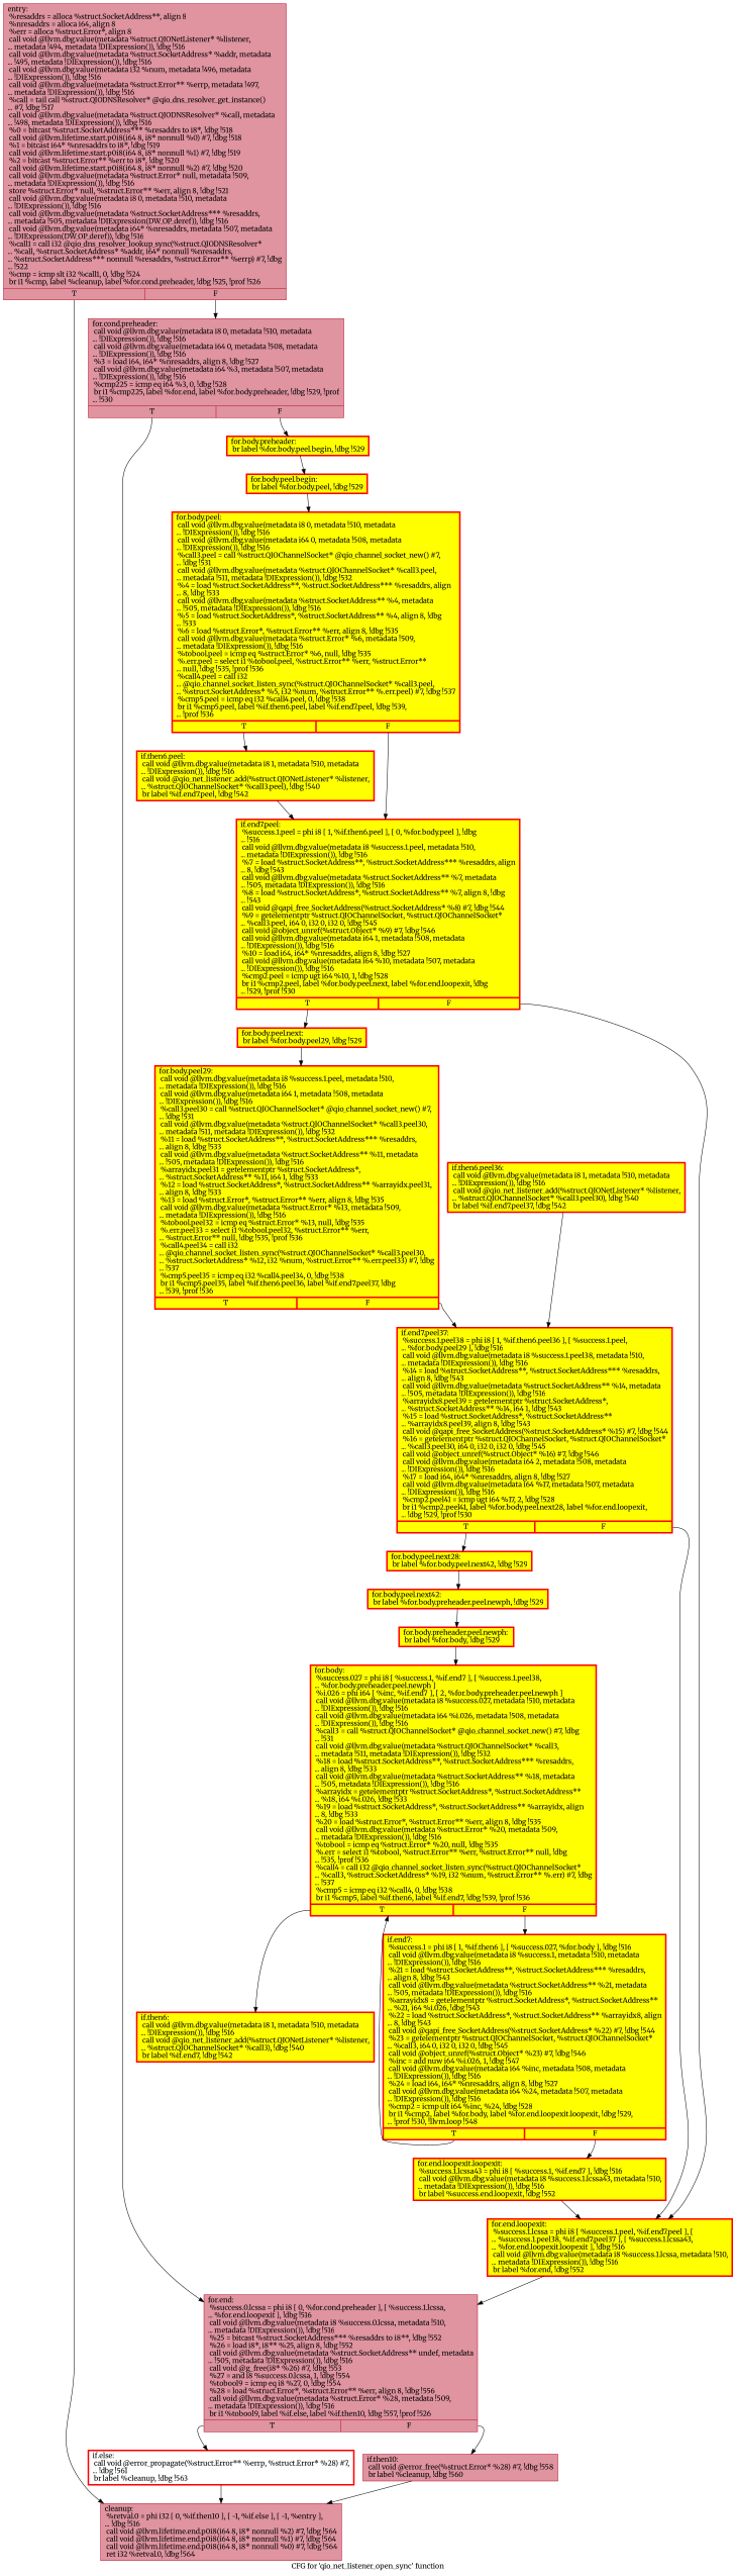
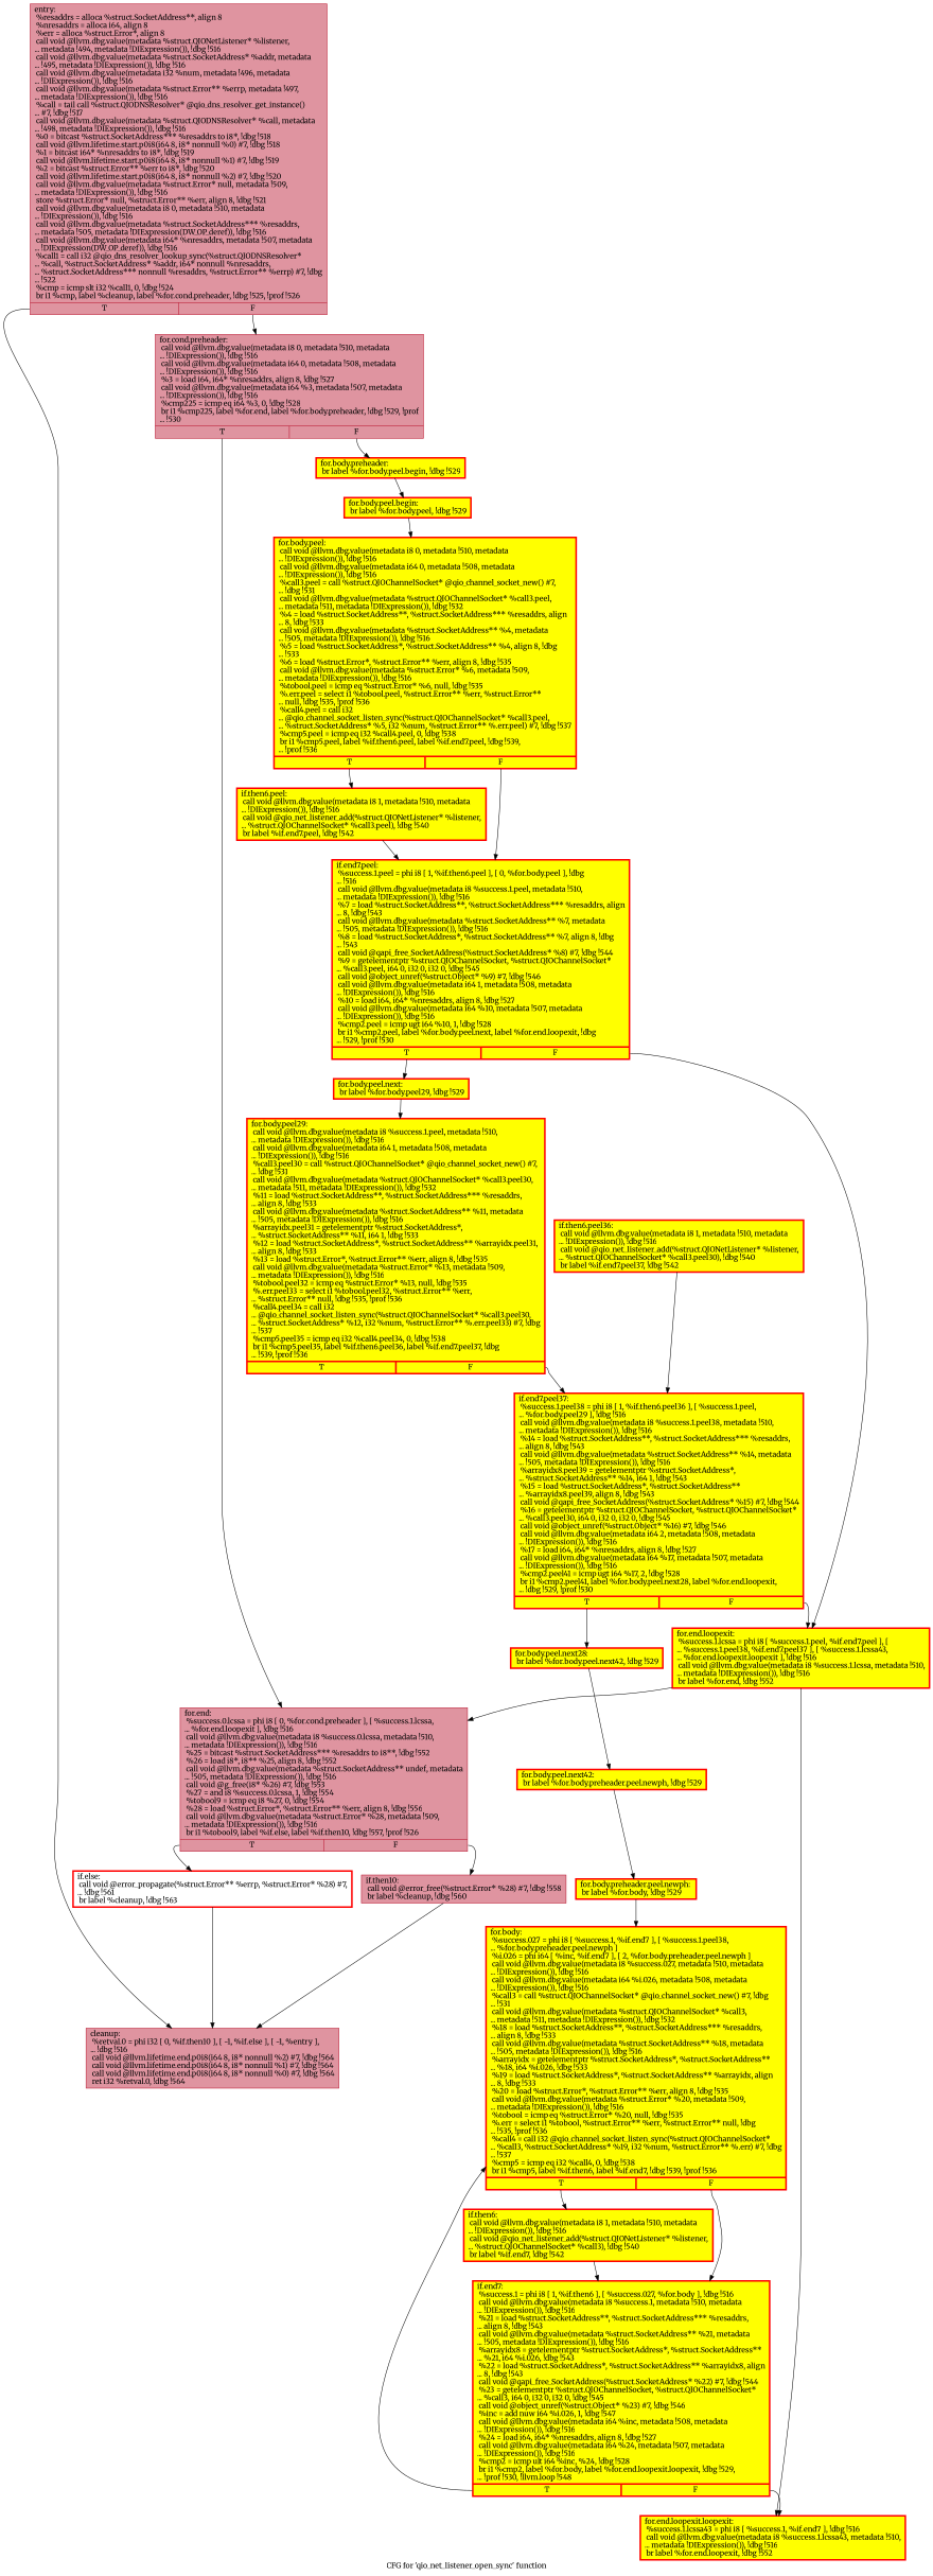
  digraph {
    fontname=Merriweather
    label="CFG for 'qio_net_listener_open_sync' function"
    node [color=red fillcolor=yellow fontname=Merriweather shape=record style=filled penwidth=3.0]
    edge [fontname=Merriweather]
    n1 [color="#b70d28ff" fillcolor="#b70d2870" label="{entry:\l  %resaddrs = alloca %struct.SocketAddress**, align 8\l  %nresaddrs = alloca i64, align 8\l  %err = alloca %struct.Error*, align 8\l  call void @llvm.dbg.value(metadata %struct.QIONetListener* %listener,\l... metadata !494, metadata !DIExpression()), !dbg !516\l  call void @llvm.dbg.value(metadata %struct.SocketAddress* %addr, metadata\l... !495, metadata !DIExpression()), !dbg !516\l  call void @llvm.dbg.value(metadata i32 %num, metadata !496, metadata\l... !DIExpression()), !dbg !516\l  call void @llvm.dbg.value(metadata %struct.Error** %errp, metadata !497,\l... metadata !DIExpression()), !dbg !516\l  %call = tail call %struct.QIODNSResolver* @qio_dns_resolver_get_instance()\l... #7, !dbg !517\l  call void @llvm.dbg.value(metadata %struct.QIODNSResolver* %call, metadata\l... !498, metadata !DIExpression()), !dbg !516\l  %0 = bitcast %struct.SocketAddress*** %resaddrs to i8*, !dbg !518\l  call void @llvm.lifetime.start.p0i8(i64 8, i8* nonnull %0) #7, !dbg !518\l  %1 = bitcast i64* %nresaddrs to i8*, !dbg !519\l  call void @llvm.lifetime.start.p0i8(i64 8, i8* nonnull %1) #7, !dbg !519\l  %2 = bitcast %struct.Error** %err to i8*, !dbg !520\l  call void @llvm.lifetime.start.p0i8(i64 8, i8* nonnull %2) #7, !dbg !520\l  call void @llvm.dbg.value(metadata %struct.Error* null, metadata !509,\l... metadata !DIExpression()), !dbg !516\l  store %struct.Error* null, %struct.Error** %err, align 8, !dbg !521\l  call void @llvm.dbg.value(metadata i8 0, metadata !510, metadata\l... !DIExpression()), !dbg !516\l  call void @llvm.dbg.value(metadata %struct.SocketAddress*** %resaddrs,\l... metadata !505, metadata !DIExpression(DW_OP_deref)), !dbg !516\l  call void @llvm.dbg.value(metadata i64* %nresaddrs, metadata !507, metadata\l... !DIExpression(DW_OP_deref)), !dbg !516\l  %call1 = call i32 @qio_dns_resolver_lookup_sync(%struct.QIODNSResolver*\l... %call, %struct.SocketAddress* %addr, i64* nonnull %nresaddrs,\l... %struct.SocketAddress*** nonnull %resaddrs, %struct.Error** %errp) #7, !dbg\l... !522\l  %cmp = icmp slt i32 %call1, 0, !dbg !524\l  br i1 %cmp, label %cleanup, label %for.cond.preheader, !dbg !525, !prof !526\l|{<s0>T|<s1>F}}" penwidth=""]
    n2 [color="#b70d28ff" fillcolor="#b70d2870" label="{cleanup:                                          \l  %retval.0 = phi i32 [ 0, %if.then10 ], [ -1, %if.else ], [ -1, %entry ],\l... !dbg !516\l  call void @llvm.lifetime.end.p0i8(i64 8, i8* nonnull %2) #7, !dbg !564\l  call void @llvm.lifetime.end.p0i8(i64 8, i8* nonnull %1) #7, !dbg !564\l  call void @llvm.lifetime.end.p0i8(i64 8, i8* nonnull %0) #7, !dbg !564\l  ret i32 %retval.0, !dbg !564\l}" penwidth=""]
    n3 [color="#b70d28ff" fillcolor="#b70d2870" label="{for.cond.preheader:                               \l  call void @llvm.dbg.value(metadata i8 0, metadata !510, metadata\l... !DIExpression()), !dbg !516\l  call void @llvm.dbg.value(metadata i64 0, metadata !508, metadata\l... !DIExpression()), !dbg !516\l  %3 = load i64, i64* %nresaddrs, align 8, !dbg !527\l  call void @llvm.dbg.value(metadata i64 %3, metadata !507, metadata\l... !DIExpression()), !dbg !516\l  %cmp225 = icmp eq i64 %3, 0, !dbg !528\l  br i1 %cmp225, label %for.end, label %for.body.preheader, !dbg !529, !prof\l... !530\l|{<s0>T|<s1>F}}" penwidth=""]
    n4 [color="#b70d28ff" fillcolor="#b70d2870" label="{for.end:                                          \l  %success.0.lcssa = phi i8 [ 0, %for.cond.preheader ], [ %success.1.lcssa,\l... %for.end.loopexit ], !dbg !516\l  call void @llvm.dbg.value(metadata i8 %success.0.lcssa, metadata !510,\l... metadata !DIExpression()), !dbg !516\l  %25 = bitcast %struct.SocketAddress*** %resaddrs to i8**, !dbg !552\l  %26 = load i8*, i8** %25, align 8, !dbg !552\l  call void @llvm.dbg.value(metadata %struct.SocketAddress** undef, metadata\l... !505, metadata !DIExpression()), !dbg !516\l  call void @g_free(i8* %26) #7, !dbg !553\l  %27 = and i8 %success.0.lcssa, 1, !dbg !554\l  %tobool9 = icmp eq i8 %27, 0, !dbg !554\l  %28 = load %struct.Error*, %struct.Error** %err, align 8, !dbg !556\l  call void @llvm.dbg.value(metadata %struct.Error* %28, metadata !509,\l... metadata !DIExpression()), !dbg !516\l  br i1 %tobool9, label %if.else, label %if.then10, !dbg !557, !prof !526\l|{<s0>T|<s1>F}}" penwidth=""]
    n5 [label="{for.body.preheader:                               \l  br label %for.body.peel.begin, !dbg !529\l}"]
    n6 [label="{if.else:                                          \l  call void @error_propagate(%struct.Error** %errp, %struct.Error* %28) #7,\l... !dbg !561\l  br label %cleanup, !dbg !563\l}" fillcolor="" style=""]
    n7 [color="#b70d28ff" fillcolor="#b70d2870" label="{if.then10:                                        \l  call void @error_free(%struct.Error* %28) #7, !dbg !558\l  br label %cleanup, !dbg !560\l}" penwidth=""]
    n8 [label="{for.body.peel.begin:                              \l  br label %for.body.peel, !dbg !529\l}"]
    n9 [label="{for.body.peel:                                    \l  call void @llvm.dbg.value(metadata i8 0, metadata !510, metadata\l... !DIExpression()), !dbg !516\l  call void @llvm.dbg.value(metadata i64 0, metadata !508, metadata\l... !DIExpression()), !dbg !516\l  %call3.peel = call %struct.QIOChannelSocket* @qio_channel_socket_new() #7,\l... !dbg !531\l  call void @llvm.dbg.value(metadata %struct.QIOChannelSocket* %call3.peel,\l... metadata !511, metadata !DIExpression()), !dbg !532\l  %4 = load %struct.SocketAddress**, %struct.SocketAddress*** %resaddrs, align\l... 8, !dbg !533\l  call void @llvm.dbg.value(metadata %struct.SocketAddress** %4, metadata\l... !505, metadata !DIExpression()), !dbg !516\l  %5 = load %struct.SocketAddress*, %struct.SocketAddress** %4, align 8, !dbg\l... !533\l  %6 = load %struct.Error*, %struct.Error** %err, align 8, !dbg !535\l  call void @llvm.dbg.value(metadata %struct.Error* %6, metadata !509,\l... metadata !DIExpression()), !dbg !516\l  %tobool.peel = icmp eq %struct.Error* %6, null, !dbg !535\l  %.err.peel = select i1 %tobool.peel, %struct.Error** %err, %struct.Error**\l... null, !dbg !535, !prof !536\l  %call4.peel = call i32\l... @qio_channel_socket_listen_sync(%struct.QIOChannelSocket* %call3.peel,\l... %struct.SocketAddress* %5, i32 %num, %struct.Error** %.err.peel) #7, !dbg !537\l  %cmp5.peel = icmp eq i32 %call4.peel, 0, !dbg !538\l  br i1 %cmp5.peel, label %if.then6.peel, label %if.end7.peel, !dbg !539,\l... !prof !536\l|{<s0>T|<s1>F}}"]
    n10 [label="{if.then6.peel:                                    \l  call void @llvm.dbg.value(metadata i8 1, metadata !510, metadata\l... !DIExpression()), !dbg !516\l  call void @qio_net_listener_add(%struct.QIONetListener* %listener,\l... %struct.QIOChannelSocket* %call3.peel), !dbg !540\l  br label %if.end7.peel, !dbg !542\l}"]
    n11 [label="{if.end7.peel:                                     \l  %success.1.peel = phi i8 [ 1, %if.then6.peel ], [ 0, %for.body.peel ], !dbg\l... !516\l  call void @llvm.dbg.value(metadata i8 %success.1.peel, metadata !510,\l... metadata !DIExpression()), !dbg !516\l  %7 = load %struct.SocketAddress**, %struct.SocketAddress*** %resaddrs, align\l... 8, !dbg !543\l  call void @llvm.dbg.value(metadata %struct.SocketAddress** %7, metadata\l... !505, metadata !DIExpression()), !dbg !516\l  %8 = load %struct.SocketAddress*, %struct.SocketAddress** %7, align 8, !dbg\l... !543\l  call void @qapi_free_SocketAddress(%struct.SocketAddress* %8) #7, !dbg !544\l  %9 = getelementptr %struct.QIOChannelSocket, %struct.QIOChannelSocket*\l... %call3.peel, i64 0, i32 0, i32 0, !dbg !545\l  call void @object_unref(%struct.Object* %9) #7, !dbg !546\l  call void @llvm.dbg.value(metadata i64 1, metadata !508, metadata\l... !DIExpression()), !dbg !516\l  %10 = load i64, i64* %nresaddrs, align 8, !dbg !527\l  call void @llvm.dbg.value(metadata i64 %10, metadata !507, metadata\l... !DIExpression()), !dbg !516\l  %cmp2.peel = icmp ugt i64 %10, 1, !dbg !528\l  br i1 %cmp2.peel, label %for.body.peel.next, label %for.end.loopexit, !dbg\l... !529, !prof !530\l|{<s0>T|<s1>F}}"]
    n12 [label="{for.body.peel.next:                               \l  br label %for.body.peel29, !dbg !529\l}"]
    n13 [label="{for.end.loopexit:                                 \l  %success.1.lcssa = phi i8 [ %success.1.peel, %if.end7.peel ], [\l... %success.1.peel38, %if.end7.peel37 ], [ %success.1.lcssa43,\l... %for.end.loopexit.loopexit ], !dbg !516\l  call void @llvm.dbg.value(metadata i8 %success.1.lcssa, metadata !510,\l... metadata !DIExpression()), !dbg !516\l  br label %for.end, !dbg !552\l}"]
    n14 [label="{for.body.peel29:                                  \l  call void @llvm.dbg.value(metadata i8 %success.1.peel, metadata !510,\l... metadata !DIExpression()), !dbg !516\l  call void @llvm.dbg.value(metadata i64 1, metadata !508, metadata\l... !DIExpression()), !dbg !516\l  %call3.peel30 = call %struct.QIOChannelSocket* @qio_channel_socket_new() #7,\l... !dbg !531\l  call void @llvm.dbg.value(metadata %struct.QIOChannelSocket* %call3.peel30,\l... metadata !511, metadata !DIExpression()), !dbg !532\l  %11 = load %struct.SocketAddress**, %struct.SocketAddress*** %resaddrs,\l... align 8, !dbg !533\l  call void @llvm.dbg.value(metadata %struct.SocketAddress** %11, metadata\l... !505, metadata !DIExpression()), !dbg !516\l  %arrayidx.peel31 = getelementptr %struct.SocketAddress*,\l... %struct.SocketAddress** %11, i64 1, !dbg !533\l  %12 = load %struct.SocketAddress*, %struct.SocketAddress** %arrayidx.peel31,\l... align 8, !dbg !533\l  %13 = load %struct.Error*, %struct.Error** %err, align 8, !dbg !535\l  call void @llvm.dbg.value(metadata %struct.Error* %13, metadata !509,\l... metadata !DIExpression()), !dbg !516\l  %tobool.peel32 = icmp eq %struct.Error* %13, null, !dbg !535\l  %.err.peel33 = select i1 %tobool.peel32, %struct.Error** %err,\l... %struct.Error** null, !dbg !535, !prof !536\l  %call4.peel34 = call i32\l... @qio_channel_socket_listen_sync(%struct.QIOChannelSocket* %call3.peel30,\l... %struct.SocketAddress* %12, i32 %num, %struct.Error** %.err.peel33) #7, !dbg\l... !537\l  %cmp5.peel35 = icmp eq i32 %call4.peel34, 0, !dbg !538\l  br i1 %cmp5.peel35, label %if.then6.peel36, label %if.end7.peel37, !dbg\l... !539, !prof !536\l|{<s0>T|<s1>F}}"]
    n15 [label="{if.end7.peel37:                                   \l  %success.1.peel38 = phi i8 [ 1, %if.then6.peel36 ], [ %success.1.peel,\l... %for.body.peel29 ], !dbg !516\l  call void @llvm.dbg.value(metadata i8 %success.1.peel38, metadata !510,\l... metadata !DIExpression()), !dbg !516\l  %14 = load %struct.SocketAddress**, %struct.SocketAddress*** %resaddrs,\l... align 8, !dbg !543\l  call void @llvm.dbg.value(metadata %struct.SocketAddress** %14, metadata\l... !505, metadata !DIExpression()), !dbg !516\l  %arrayidx8.peel39 = getelementptr %struct.SocketAddress*,\l... %struct.SocketAddress** %14, i64 1, !dbg !543\l  %15 = load %struct.SocketAddress*, %struct.SocketAddress**\l... %arrayidx8.peel39, align 8, !dbg !543\l  call void @qapi_free_SocketAddress(%struct.SocketAddress* %15) #7, !dbg !544\l  %16 = getelementptr %struct.QIOChannelSocket, %struct.QIOChannelSocket*\l... %call3.peel30, i64 0, i32 0, i32 0, !dbg !545\l  call void @object_unref(%struct.Object* %16) #7, !dbg !546\l  call void @llvm.dbg.value(metadata i64 2, metadata !508, metadata\l... !DIExpression()), !dbg !516\l  %17 = load i64, i64* %nresaddrs, align 8, !dbg !527\l  call void @llvm.dbg.value(metadata i64 %17, metadata !507, metadata\l... !DIExpression()), !dbg !516\l  %cmp2.peel41 = icmp ugt i64 %17, 2, !dbg !528\l  br i1 %cmp2.peel41, label %for.body.peel.next28, label %for.end.loopexit,\l... !dbg !529, !prof !530\l|{<s0>T|<s1>F}}"]
    n16 [label="{if.then6.peel36:                                  \l  call void @llvm.dbg.value(metadata i8 1, metadata !510, metadata\l... !DIExpression()), !dbg !516\l  call void @qio_net_listener_add(%struct.QIONetListener* %listener,\l... %struct.QIOChannelSocket* %call3.peel30), !dbg !540\l  br label %if.end7.peel37, !dbg !542\l}"]
    n17 [label="{for.body.peel.next28:                             \l  br label %for.body.peel.next42, !dbg !529\l}"]
    n18 [label="{for.body.peel.next42:                             \l  br label %for.body.preheader.peel.newph, !dbg !529\l}"]
    n19 [label="{for.body.preheader.peel.newph:                    \l  br label %for.body, !dbg !529\l}"]
    n20 [label="{for.body:                                         \l  %success.027 = phi i8 [ %success.1, %if.end7 ], [ %success.1.peel38,\l... %for.body.preheader.peel.newph ]\l  %i.026 = phi i64 [ %inc, %if.end7 ], [ 2, %for.body.preheader.peel.newph ]\l  call void @llvm.dbg.value(metadata i8 %success.027, metadata !510, metadata\l... !DIExpression()), !dbg !516\l  call void @llvm.dbg.value(metadata i64 %i.026, metadata !508, metadata\l... !DIExpression()), !dbg !516\l  %call3 = call %struct.QIOChannelSocket* @qio_channel_socket_new() #7, !dbg\l... !531\l  call void @llvm.dbg.value(metadata %struct.QIOChannelSocket* %call3,\l... metadata !511, metadata !DIExpression()), !dbg !532\l  %18 = load %struct.SocketAddress**, %struct.SocketAddress*** %resaddrs,\l... align 8, !dbg !533\l  call void @llvm.dbg.value(metadata %struct.SocketAddress** %18, metadata\l... !505, metadata !DIExpression()), !dbg !516\l  %arrayidx = getelementptr %struct.SocketAddress*, %struct.SocketAddress**\l... %18, i64 %i.026, !dbg !533\l  %19 = load %struct.SocketAddress*, %struct.SocketAddress** %arrayidx, align\l... 8, !dbg !533\l  %20 = load %struct.Error*, %struct.Error** %err, align 8, !dbg !535\l  call void @llvm.dbg.value(metadata %struct.Error* %20, metadata !509,\l... metadata !DIExpression()), !dbg !516\l  %tobool = icmp eq %struct.Error* %20, null, !dbg !535\l  %.err = select i1 %tobool, %struct.Error** %err, %struct.Error** null, !dbg\l... !535, !prof !536\l  %call4 = call i32 @qio_channel_socket_listen_sync(%struct.QIOChannelSocket*\l... %call3, %struct.SocketAddress* %19, i32 %num, %struct.Error** %.err) #7, !dbg\l... !537\l  %cmp5 = icmp eq i32 %call4, 0, !dbg !538\l  br i1 %cmp5, label %if.then6, label %if.end7, !dbg !539, !prof !536\l|{<s0>T|<s1>F}}"]
    n21 [label="{if.then6:                                         \l  call void @llvm.dbg.value(metadata i8 1, metadata !510, metadata\l... !DIExpression()), !dbg !516\l  call void @qio_net_listener_add(%struct.QIONetListener* %listener,\l... %struct.QIOChannelSocket* %call3), !dbg !540\l  br label %if.end7, !dbg !542\l}"]
    n22 [label="{if.end7:                                          \l  %success.1 = phi i8 [ 1, %if.then6 ], [ %success.027, %for.body ], !dbg !516\l  call void @llvm.dbg.value(metadata i8 %success.1, metadata !510, metadata\l... !DIExpression()), !dbg !516\l  %21 = load %struct.SocketAddress**, %struct.SocketAddress*** %resaddrs,\l... align 8, !dbg !543\l  call void @llvm.dbg.value(metadata %struct.SocketAddress** %21, metadata\l... !505, metadata !DIExpression()), !dbg !516\l  %arrayidx8 = getelementptr %struct.SocketAddress*, %struct.SocketAddress**\l... %21, i64 %i.026, !dbg !543\l  %22 = load %struct.SocketAddress*, %struct.SocketAddress** %arrayidx8, align\l... 8, !dbg !543\l  call void @qapi_free_SocketAddress(%struct.SocketAddress* %22) #7, !dbg !544\l  %23 = getelementptr %struct.QIOChannelSocket, %struct.QIOChannelSocket*\l... %call3, i64 0, i32 0, i32 0, !dbg !545\l  call void @object_unref(%struct.Object* %23) #7, !dbg !546\l  %inc = add nuw i64 %i.026, 1, !dbg !547\l  call void @llvm.dbg.value(metadata i64 %inc, metadata !508, metadata\l... !DIExpression()), !dbg !516\l  %24 = load i64, i64* %nresaddrs, align 8, !dbg !527\l  call void @llvm.dbg.value(metadata i64 %24, metadata !507, metadata\l... !DIExpression()), !dbg !516\l  %cmp2 = icmp ult i64 %inc, %24, !dbg !528\l  br i1 %cmp2, label %for.body, label %for.end.loopexit.loopexit, !dbg !529,\l... !prof !530, !llvm.loop !548\l|{<s0>T|<s1>F}}"]
-   n23 [label="{for.end.loopexit.loopexit:                        \l  %success.1.lcssa43 = phi i8 [ %success.1, %if.end7 ], !dbg !516\l  call void @llvm.dbg.value(metadata i8 %success.1.lcssa43, metadata !510,\l... metadata !DIExpression()), !dbg !516\l  br label %success.end.loopexit, !dbg !552\l}"]
+   n23 [label="{for.end.loopexit.loopexit:                        \l  %success.1.lcssa43 = phi i8 [ %success.1, %if.end7 ], !dbg !516\l  call void @llvm.dbg.value(metadata i8 %success.1.lcssa43, metadata !510,\l... metadata !DIExpression()), !dbg !516\l  br label %for.end.loopexit, !dbg !552\l}"]
    n1 -> n2 [tailport=s0]
    n1 -> n3 [tailport=s1]
    n3 -> n4 [tailport=s0]
    n3 -> n5 [tailport=s1]
    n4 -> n6 [tailport=s0]
    n4 -> n7 [tailport=s1]
    n5 -> n8
    n6 -> n2
    n7 -> n2
    n8 -> n9
    n9 -> n10 [tailport=s0]
    n9 -> n11 [tailport=s1]
    n10 -> n11
    n11 -> n12 [tailport=s0]
    n11 -> n13 [tailport=s1]
    n12 -> n14
    n13 -> n4
    n14 -> n15 [tailport=s1]
    n15 -> n13 [tailport=s1]
    n15 -> n17 [tailport=s0]
    n16 -> n15
    n17 -> n18
    n18 -> n19
    n19 -> n20
    n20 -> n21 [tailport=s0]
    n20 -> n22 [tailport=s1]
+   n21 -> n22
    n22 -> n20 [tailport=s0]
    n22 -> n23 [tailport=s1]
-   n23 -> n13
+   n13 -> n23
  }
